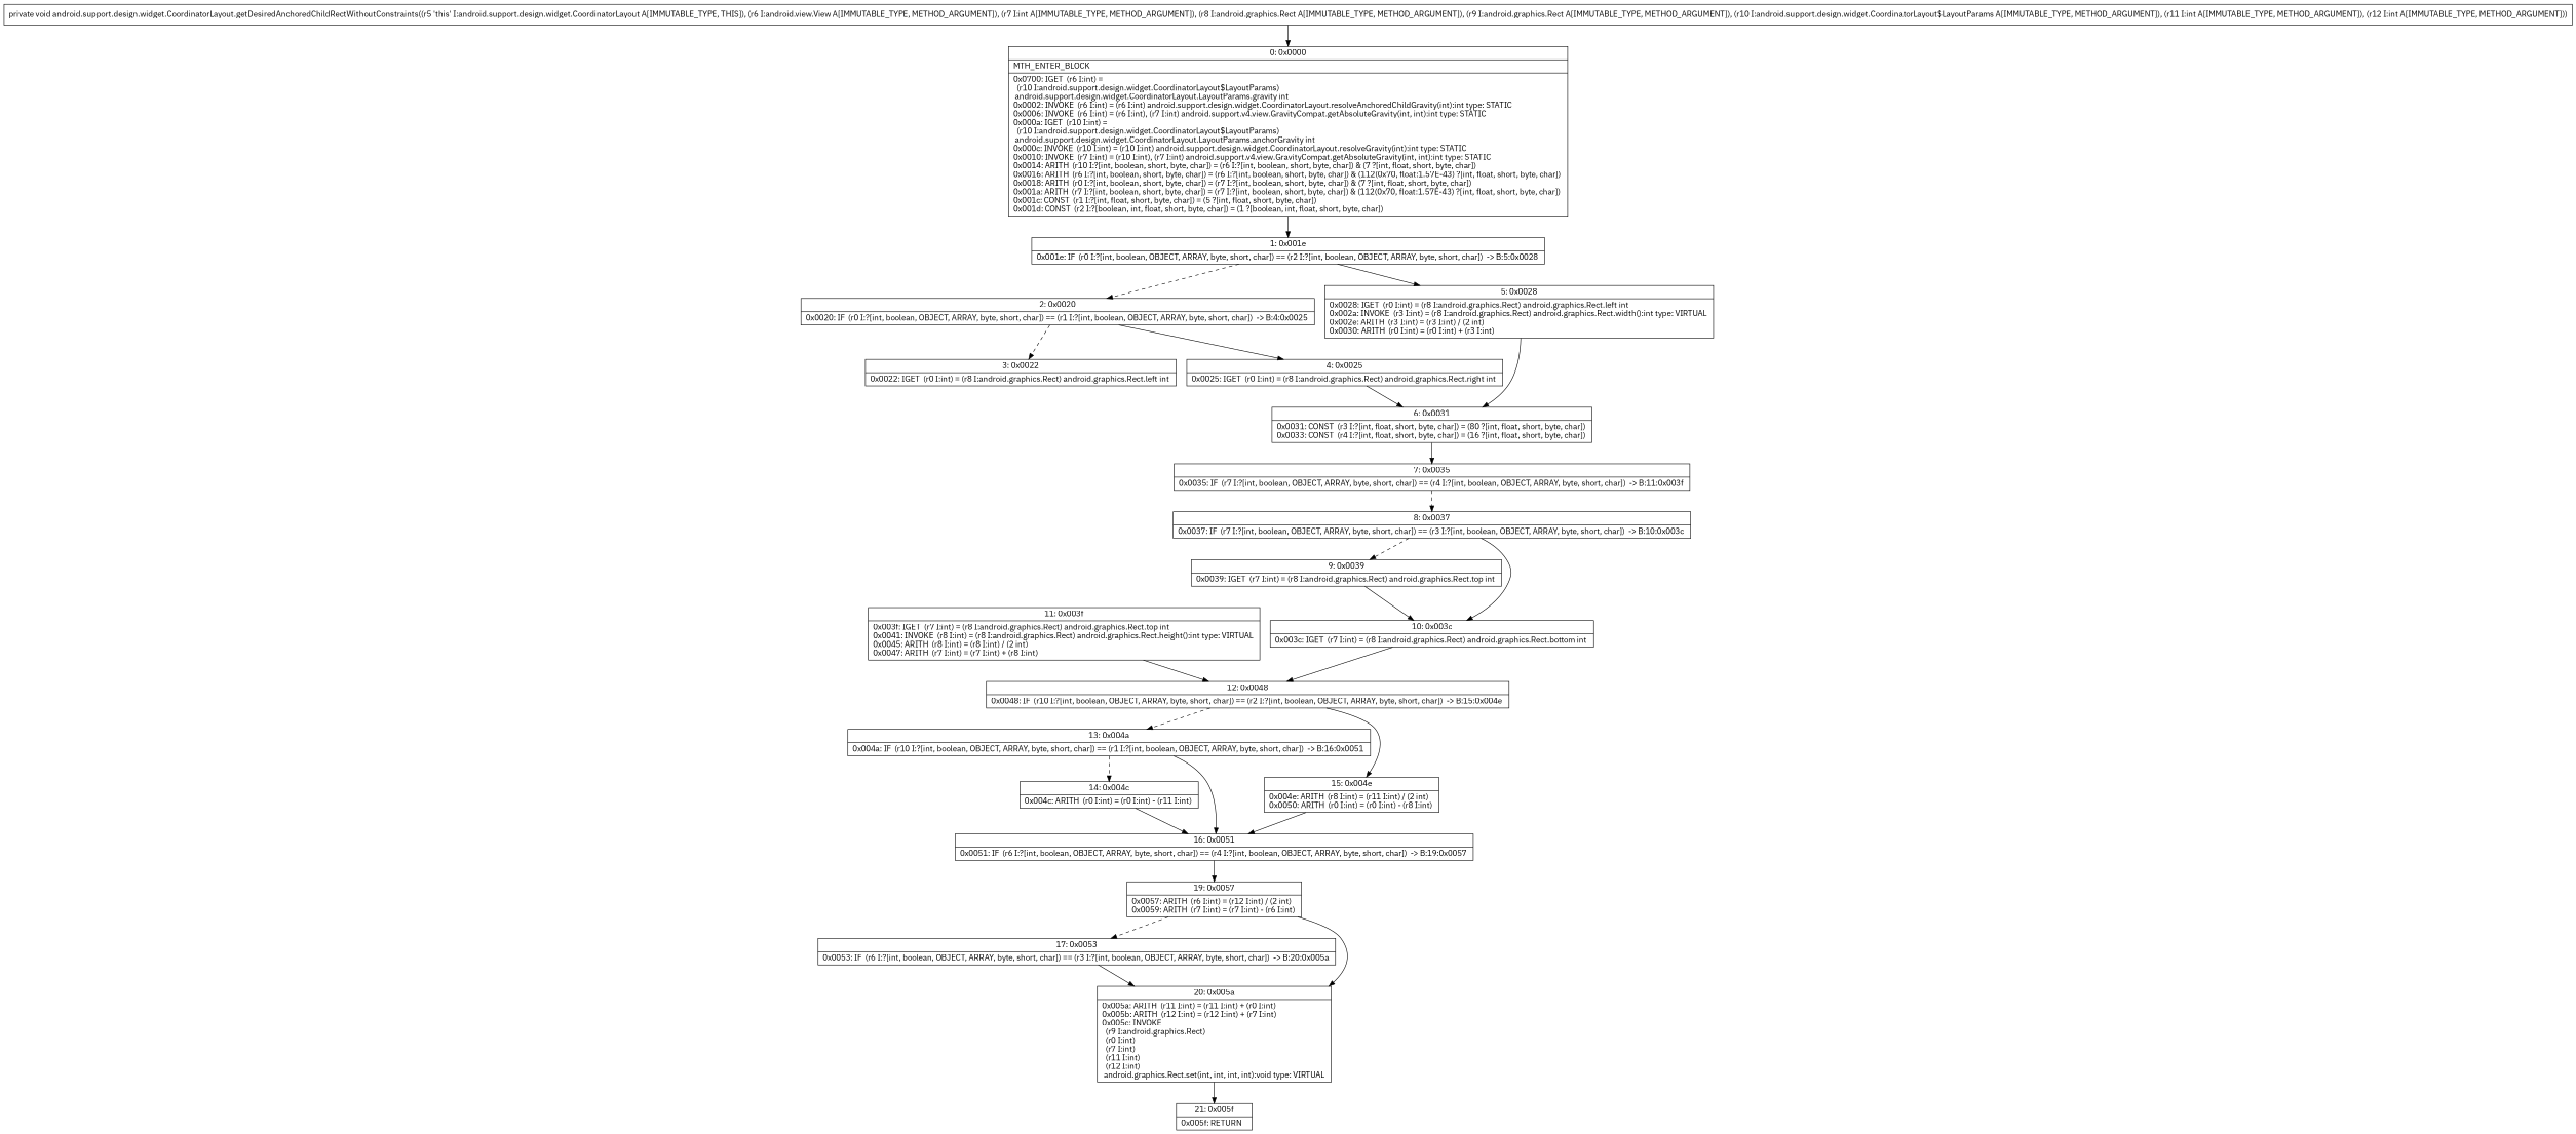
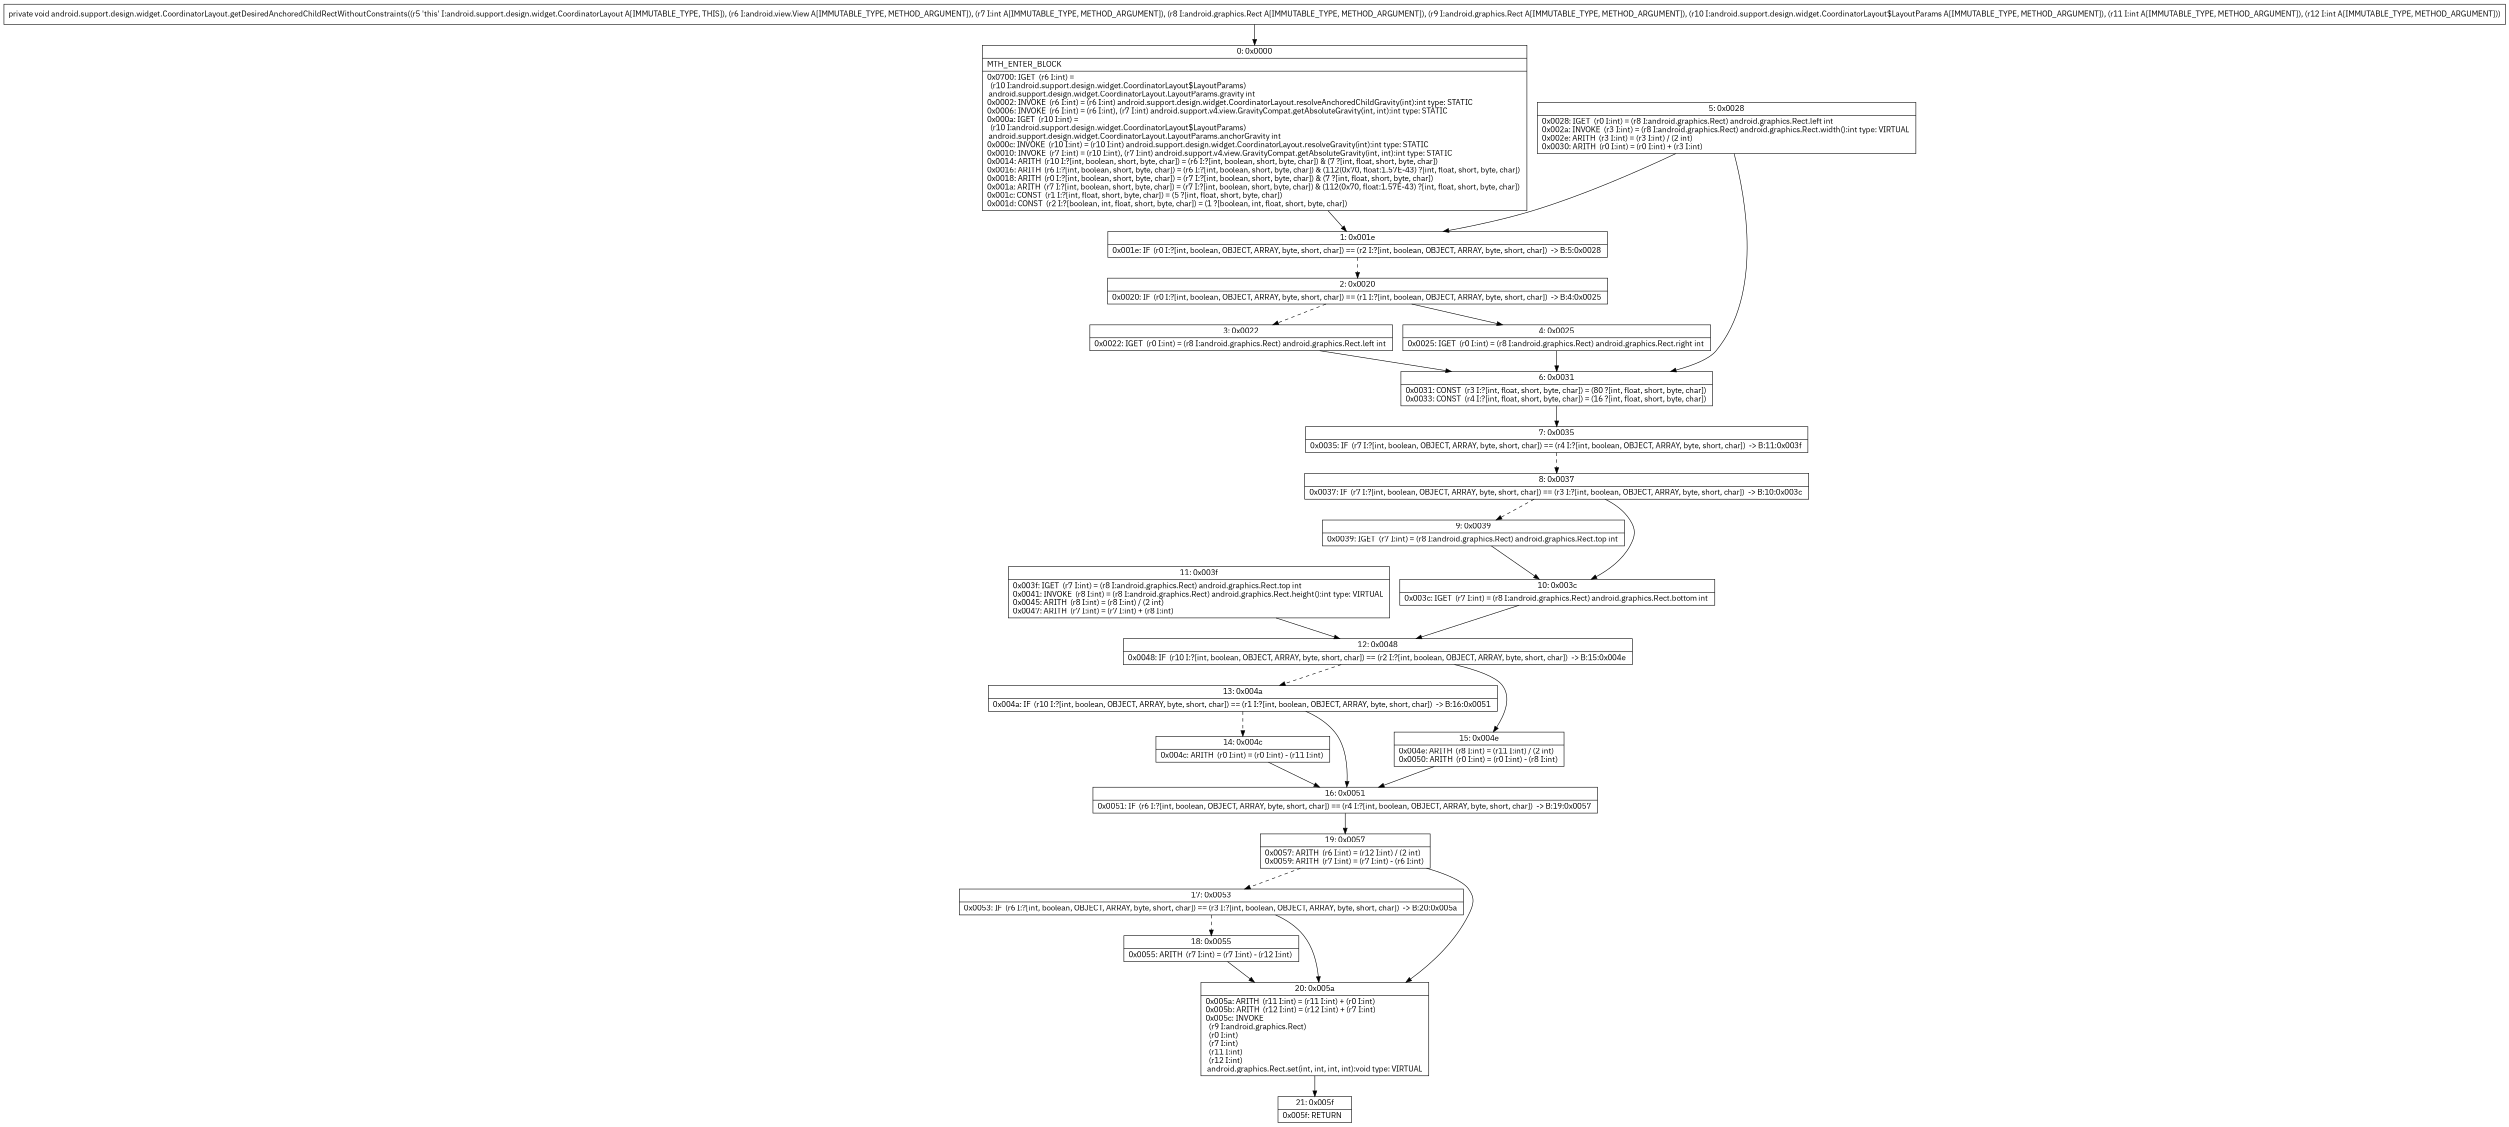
  digraph {
    fontname="IBM Plex Sans"
    node [fontname="IBM Plex Sans" shape=record]
    edge [fontname="IBM Plex Sans"]
    n1 [label="{0\:\ 0x0000|MTH_ENTER_BLOCK\l|0x0700: IGET  (r6 I:int) = \l  (r10 I:android.support.design.widget.CoordinatorLayout$LayoutParams)\l android.support.design.widget.CoordinatorLayout.LayoutParams.gravity int \l0x0002: INVOKE  (r6 I:int) = (r6 I:int) android.support.design.widget.CoordinatorLayout.resolveAnchoredChildGravity(int):int type: STATIC \l0x0006: INVOKE  (r6 I:int) = (r6 I:int), (r7 I:int) android.support.v4.view.GravityCompat.getAbsoluteGravity(int, int):int type: STATIC \l0x000a: IGET  (r10 I:int) = \l  (r10 I:android.support.design.widget.CoordinatorLayout$LayoutParams)\l android.support.design.widget.CoordinatorLayout.LayoutParams.anchorGravity int \l0x000c: INVOKE  (r10 I:int) = (r10 I:int) android.support.design.widget.CoordinatorLayout.resolveGravity(int):int type: STATIC \l0x0010: INVOKE  (r7 I:int) = (r10 I:int), (r7 I:int) android.support.v4.view.GravityCompat.getAbsoluteGravity(int, int):int type: STATIC \l0x0014: ARITH  (r10 I:?[int, boolean, short, byte, char]) = (r6 I:?[int, boolean, short, byte, char]) & (7 ?[int, float, short, byte, char]) \l0x0016: ARITH  (r6 I:?[int, boolean, short, byte, char]) = (r6 I:?[int, boolean, short, byte, char]) & (112(0x70, float:1.57E\-43) ?[int, float, short, byte, char]) \l0x0018: ARITH  (r0 I:?[int, boolean, short, byte, char]) = (r7 I:?[int, boolean, short, byte, char]) & (7 ?[int, float, short, byte, char]) \l0x001a: ARITH  (r7 I:?[int, boolean, short, byte, char]) = (r7 I:?[int, boolean, short, byte, char]) & (112(0x70, float:1.57E\-43) ?[int, float, short, byte, char]) \l0x001c: CONST  (r1 I:?[int, float, short, byte, char]) = (5 ?[int, float, short, byte, char]) \l0x001d: CONST  (r2 I:?[boolean, int, float, short, byte, char]) = (1 ?[boolean, int, float, short, byte, char]) \l}"]
    n2 [label="{1\:\ 0x001e|0x001e: IF  (r0 I:?[int, boolean, OBJECT, ARRAY, byte, short, char]) == (r2 I:?[int, boolean, OBJECT, ARRAY, byte, short, char])  \-\> B:5:0x0028 \l}"]
    n3 [label="{2\:\ 0x0020|0x0020: IF  (r0 I:?[int, boolean, OBJECT, ARRAY, byte, short, char]) == (r1 I:?[int, boolean, OBJECT, ARRAY, byte, short, char])  \-\> B:4:0x0025 \l}"]
    n4 [label="{5\:\ 0x0028|0x0028: IGET  (r0 I:int) = (r8 I:android.graphics.Rect) android.graphics.Rect.left int \l0x002a: INVOKE  (r3 I:int) = (r8 I:android.graphics.Rect) android.graphics.Rect.width():int type: VIRTUAL \l0x002e: ARITH  (r3 I:int) = (r3 I:int) \/ (2 int) \l0x0030: ARITH  (r0 I:int) = (r0 I:int) + (r3 I:int) \l}"]
    n5 [label="{3\:\ 0x0022|0x0022: IGET  (r0 I:int) = (r8 I:android.graphics.Rect) android.graphics.Rect.left int \l}"]
    n6 [label="{4\:\ 0x0025|0x0025: IGET  (r0 I:int) = (r8 I:android.graphics.Rect) android.graphics.Rect.right int \l}"]
    n7 [label="{6\:\ 0x0031|0x0031: CONST  (r3 I:?[int, float, short, byte, char]) = (80 ?[int, float, short, byte, char]) \l0x0033: CONST  (r4 I:?[int, float, short, byte, char]) = (16 ?[int, float, short, byte, char]) \l}"]
    n8 [label="{7\:\ 0x0035|0x0035: IF  (r7 I:?[int, boolean, OBJECT, ARRAY, byte, short, char]) == (r4 I:?[int, boolean, OBJECT, ARRAY, byte, short, char])  \-\> B:11:0x003f \l}"]
    n9 [label="{8\:\ 0x0037|0x0037: IF  (r7 I:?[int, boolean, OBJECT, ARRAY, byte, short, char]) == (r3 I:?[int, boolean, OBJECT, ARRAY, byte, short, char])  \-\> B:10:0x003c \l}"]
    n10 [label="{9\:\ 0x0039|0x0039: IGET  (r7 I:int) = (r8 I:android.graphics.Rect) android.graphics.Rect.top int \l}"]
    n11 [label="{10\:\ 0x003c|0x003c: IGET  (r7 I:int) = (r8 I:android.graphics.Rect) android.graphics.Rect.bottom int \l}"]
    n12 [label="{11\:\ 0x003f|0x003f: IGET  (r7 I:int) = (r8 I:android.graphics.Rect) android.graphics.Rect.top int \l0x0041: INVOKE  (r8 I:int) = (r8 I:android.graphics.Rect) android.graphics.Rect.height():int type: VIRTUAL \l0x0045: ARITH  (r8 I:int) = (r8 I:int) \/ (2 int) \l0x0047: ARITH  (r7 I:int) = (r7 I:int) + (r8 I:int) \l}"]
    n13 [label="{12\:\ 0x0048|0x0048: IF  (r10 I:?[int, boolean, OBJECT, ARRAY, byte, short, char]) == (r2 I:?[int, boolean, OBJECT, ARRAY, byte, short, char])  \-\> B:15:0x004e \l}"]
    n14 [label="{13\:\ 0x004a|0x004a: IF  (r10 I:?[int, boolean, OBJECT, ARRAY, byte, short, char]) == (r1 I:?[int, boolean, OBJECT, ARRAY, byte, short, char])  \-\> B:16:0x0051 \l}"]
    n15 [label="{15\:\ 0x004e|0x004e: ARITH  (r8 I:int) = (r11 I:int) \/ (2 int) \l0x0050: ARITH  (r0 I:int) = (r0 I:int) \- (r8 I:int) \l}"]
    n16 [label="{14\:\ 0x004c|0x004c: ARITH  (r0 I:int) = (r0 I:int) \- (r11 I:int) \l}"]
    n17 [label="{16\:\ 0x0051|0x0051: IF  (r6 I:?[int, boolean, OBJECT, ARRAY, byte, short, char]) == (r4 I:?[int, boolean, OBJECT, ARRAY, byte, short, char])  \-\> B:19:0x0057 \l}"]
    n18 [label="{19\:\ 0x0057|0x0057: ARITH  (r6 I:int) = (r12 I:int) \/ (2 int) \l0x0059: ARITH  (r7 I:int) = (r7 I:int) \- (r6 I:int) \l}"]
    n19 [label="{17\:\ 0x0053|0x0053: IF  (r6 I:?[int, boolean, OBJECT, ARRAY, byte, short, char]) == (r3 I:?[int, boolean, OBJECT, ARRAY, byte, short, char])  \-\> B:20:0x005a \l}"]
+   n20 [label="{18\:\ 0x0055|0x0055: ARITH  (r7 I:int) = (r7 I:int) \- (r12 I:int) \l}"]
    n21 [label="{20\:\ 0x005a|0x005a: ARITH  (r11 I:int) = (r11 I:int) + (r0 I:int) \l0x005b: ARITH  (r12 I:int) = (r12 I:int) + (r7 I:int) \l0x005c: INVOKE  \l  (r9 I:android.graphics.Rect)\l  (r0 I:int)\l  (r7 I:int)\l  (r11 I:int)\l  (r12 I:int)\l android.graphics.Rect.set(int, int, int, int):void type: VIRTUAL \l}"]
    n22 [label="{21\:\ 0x005f|0x005f: RETURN   \l}"]
    n23 [label="{private void android.support.design.widget.CoordinatorLayout.getDesiredAnchoredChildRectWithoutConstraints((r5 'this' I:android.support.design.widget.CoordinatorLayout A[IMMUTABLE_TYPE, THIS]), (r6 I:android.view.View A[IMMUTABLE_TYPE, METHOD_ARGUMENT]), (r7 I:int A[IMMUTABLE_TYPE, METHOD_ARGUMENT]), (r8 I:android.graphics.Rect A[IMMUTABLE_TYPE, METHOD_ARGUMENT]), (r9 I:android.graphics.Rect A[IMMUTABLE_TYPE, METHOD_ARGUMENT]), (r10 I:android.support.design.widget.CoordinatorLayout$LayoutParams A[IMMUTABLE_TYPE, METHOD_ARGUMENT]), (r11 I:int A[IMMUTABLE_TYPE, METHOD_ARGUMENT]), (r12 I:int A[IMMUTABLE_TYPE, METHOD_ARGUMENT])) }"]
    n1 -> n2
    n2 -> n3 [style=dashed]
-   n2 -> n4
+   n4 -> n2
    n3 -> n5 [style=dashed]
    n3 -> n6
    n4 -> n7
+   n5 -> n7
    n6 -> n7
    n7 -> n8
    n8 -> n9 [style=dashed]
    n9 -> n10 [style=dashed]
    n9 -> n11
    n10 -> n11
    n11 -> n13
    n12 -> n13
    n13 -> n14 [style=dashed]
    n13 -> n15
    n14 -> n16 [style=dashed]
    n14 -> n17
    n15 -> n17
    n16 -> n17
    n17 -> n18
    n18 -> n19 [style=dashed]
    n18 -> n21
+   n19 -> n20 [style=dashed]
    n19 -> n21
+   n20 -> n21
    n21 -> n22
    n23 -> n1
  }
